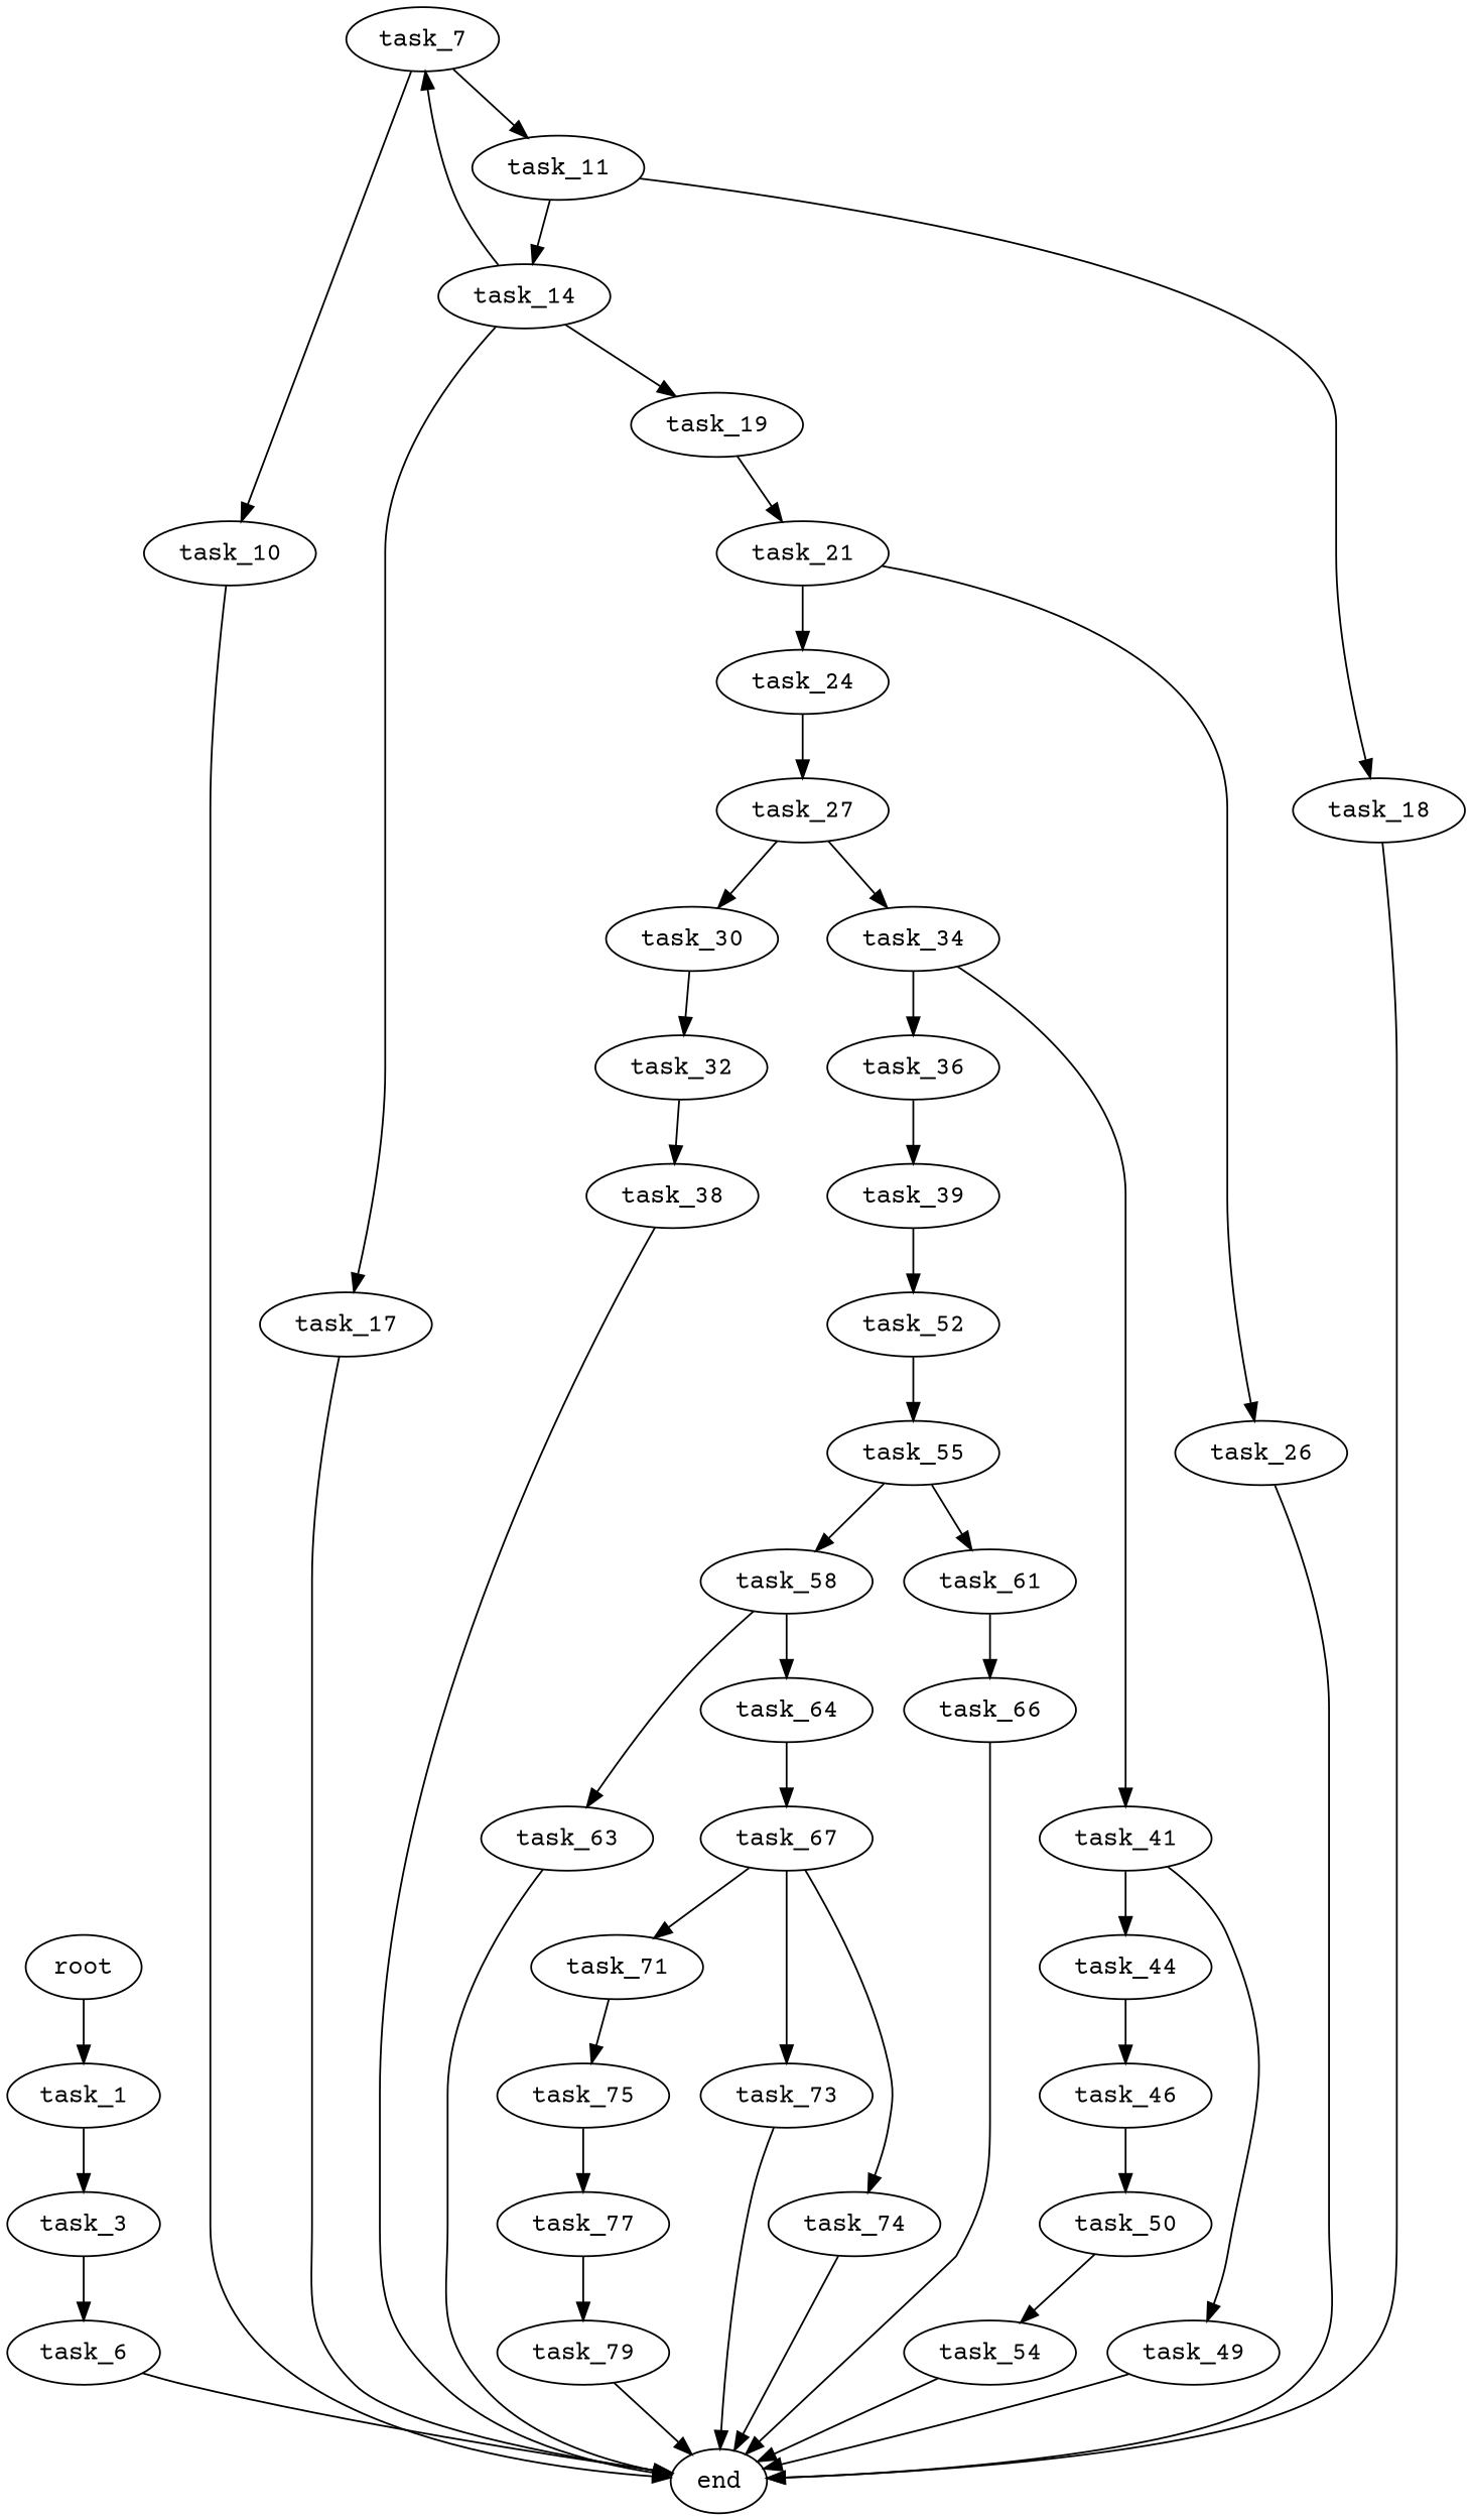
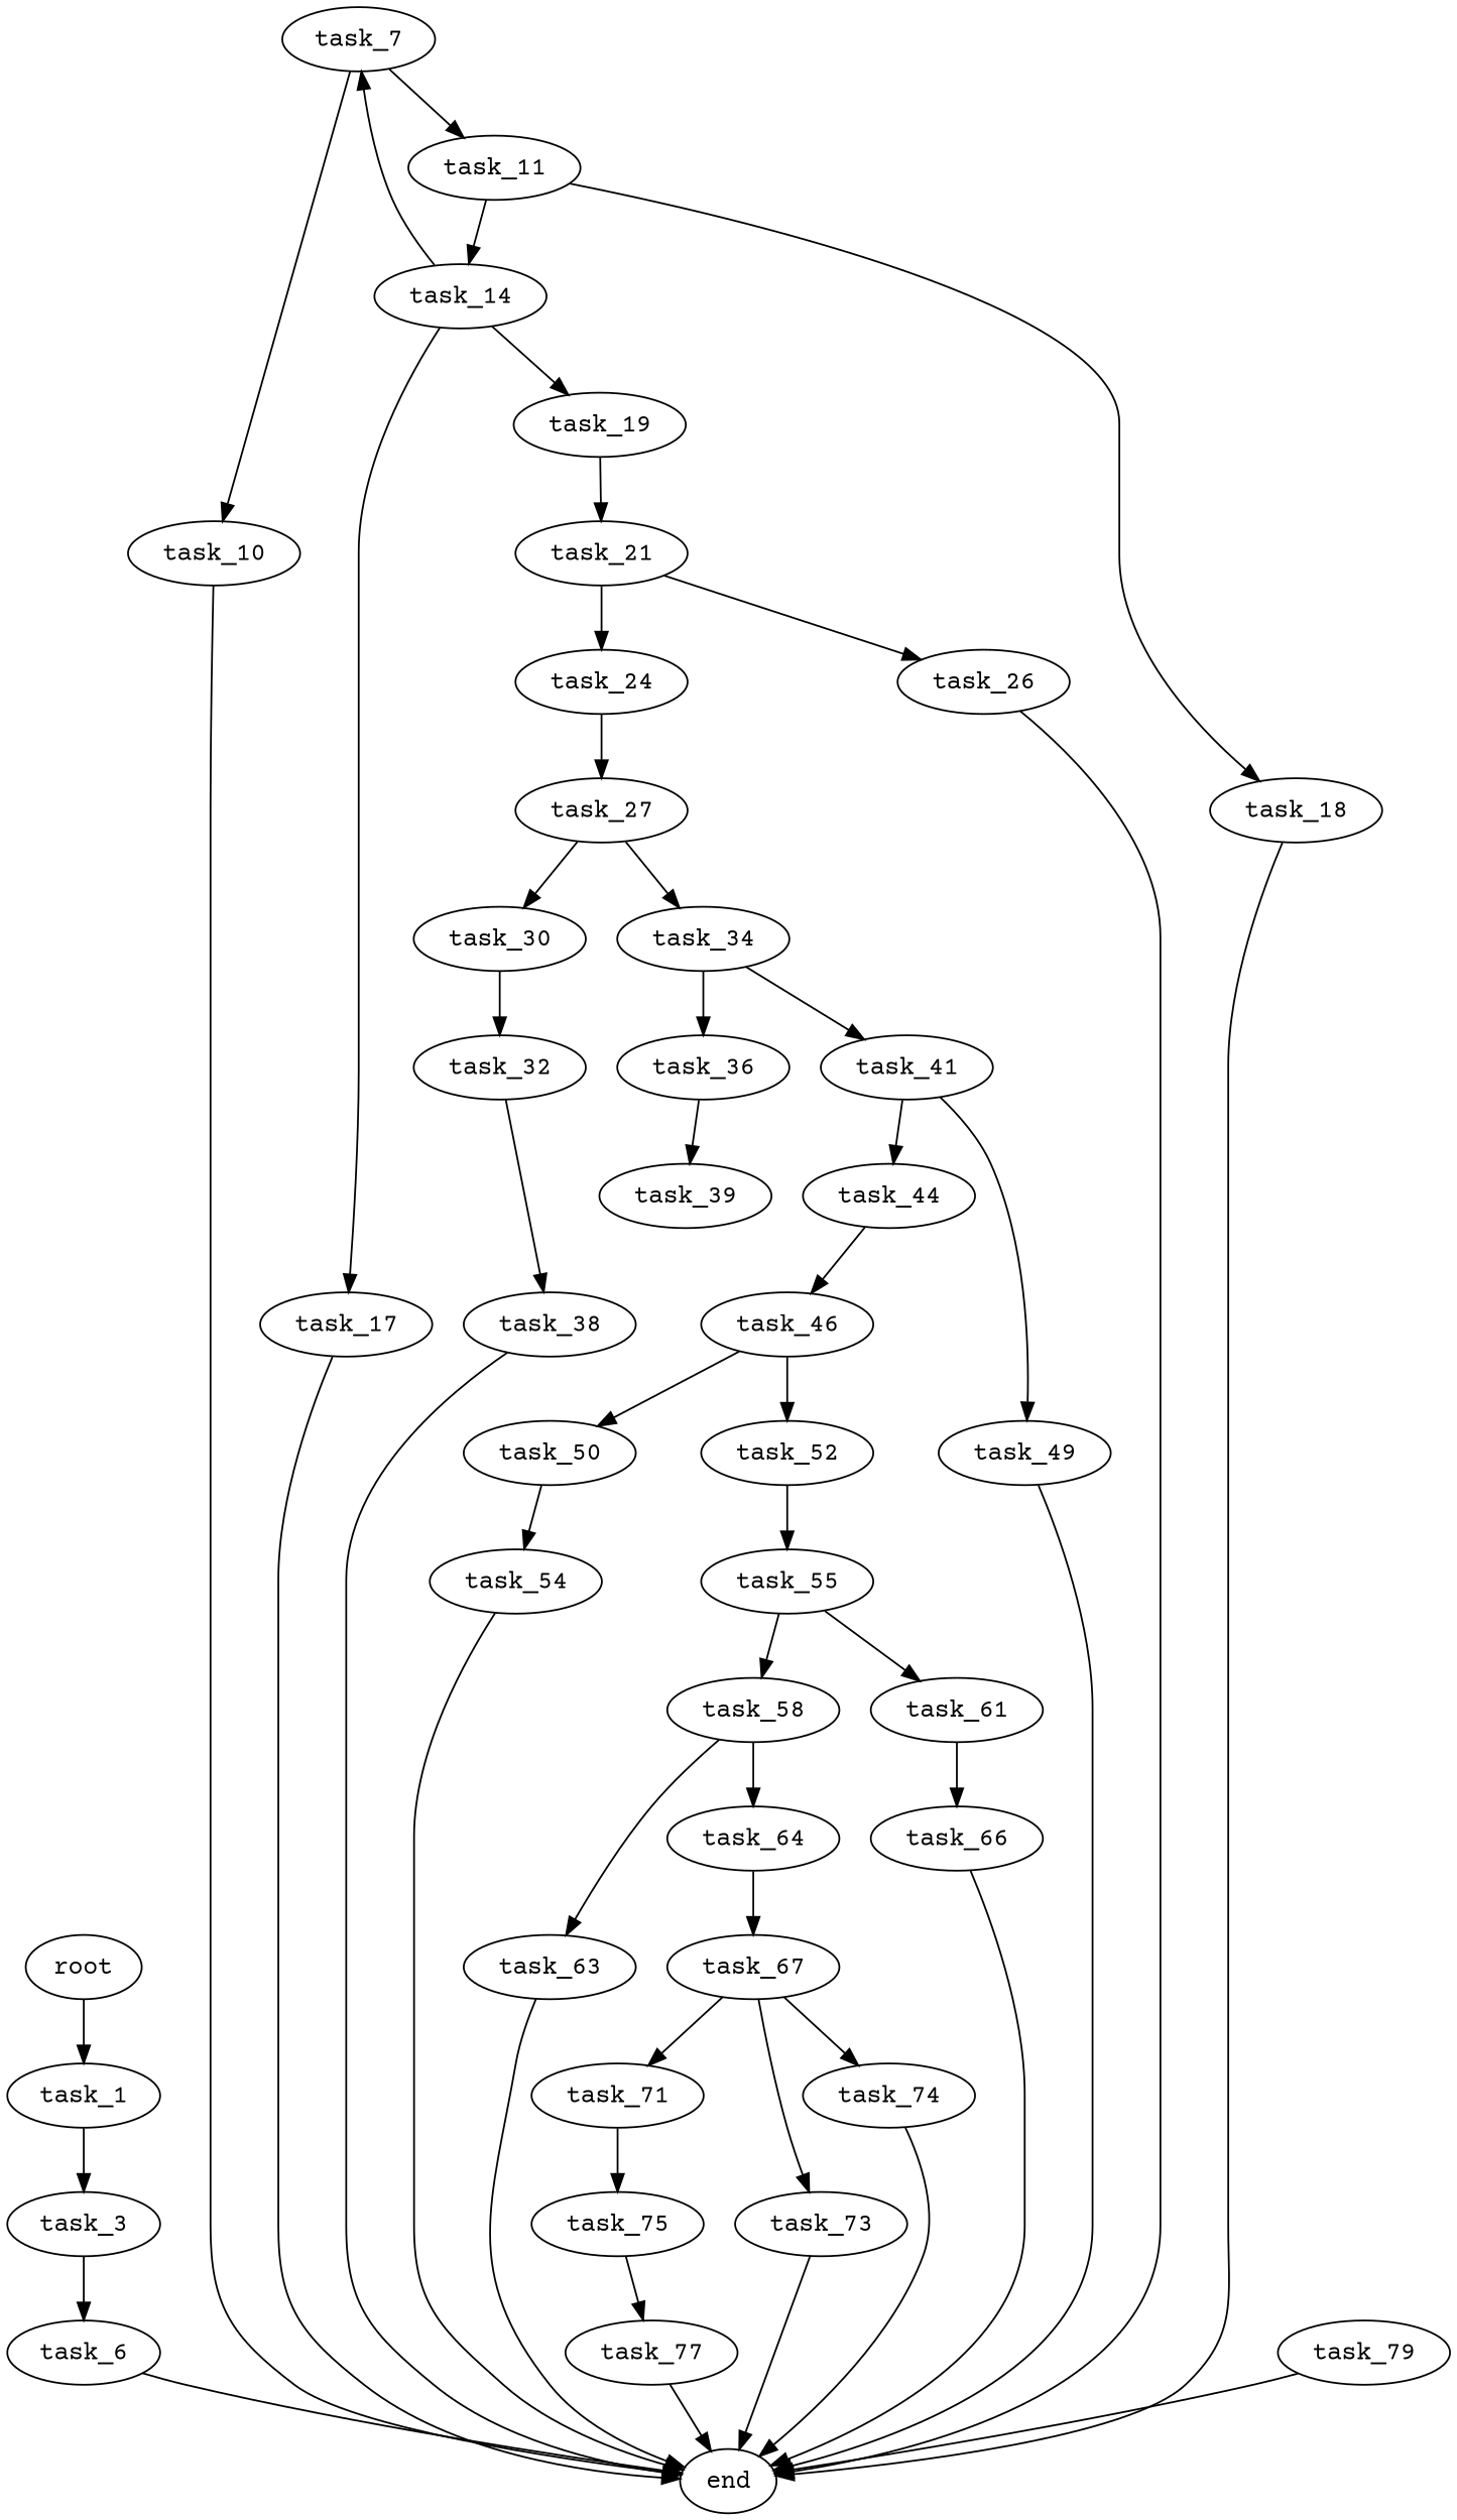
  digraph {
    fontname="Courier Prime"
    node [fontname="Courier Prime"]
    edge [fontname="Courier Prime"]
    root
    task_1
    task_3
    task_6
    end
    task_7
    task_10
    task_11
    task_14
    task_18
    task_17
    task_19
    task_21
    task_24
    task_26
    task_27
    task_30
    task_34
    task_32
    task_36
    task_41
    task_38
    task_39
    task_44
    task_49
    task_46
    task_50
    task_52
    task_54
    task_55
    task_58
    task_61
    task_63
    task_64
    task_66
    task_67
    task_71
    task_73
    task_74
    task_75
    task_77
    task_79
    root -> task_1
    task_1 -> task_3
    task_3 -> task_6
    task_6 -> end
    task_7 -> task_10
    task_7 -> task_11
    task_10 -> end
    task_11 -> task_14
    task_11 -> task_18
    task_14 -> task_7
    task_14 -> task_17
    task_14 -> task_19
    task_18 -> end
    task_17 -> end
    task_19 -> task_21
    task_21 -> task_24
    task_21 -> task_26
    task_24 -> task_27
    task_26 -> end
    task_27 -> task_30
    task_27 -> task_34
    task_30 -> task_32
    task_34 -> task_36
    task_34 -> task_41
    task_32 -> task_38
    task_36 -> task_39
    task_41 -> task_44
    task_41 -> task_49
    task_38 -> end
    task_44 -> task_46
    task_49 -> end
    task_46 -> task_50
-   task_39 -> task_52
+   task_46 -> task_52
    task_50 -> task_54
    task_52 -> task_55
    task_54 -> end
    task_55 -> task_58
    task_55 -> task_61
    task_58 -> task_63
    task_58 -> task_64
    task_61 -> task_66
    task_63 -> end
    task_64 -> task_67
    task_66 -> end
    task_67 -> task_71
    task_67 -> task_73
    task_67 -> task_74
    task_71 -> task_75
    task_73 -> end
    task_74 -> end
    task_75 -> task_77
-   task_77 -> task_79
+   task_77 -> end
    task_79 -> end
  }
